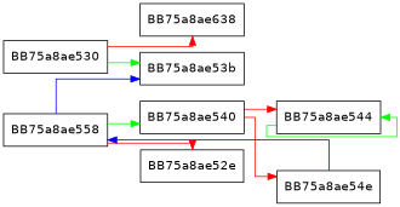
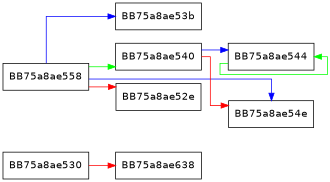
  digraph {
    fontname="DejaVu Sans"
    rankdir=LR
    splines=ortho
    node [fontname="DejaVu Sans" shape=box]
    edge [color=green fontname="DejaVu Sans"]
    BB75a8ae530
    BB75a8ae53b
    n3 [label=BB75a8ae638]
    BB75a8ae558
    BB75a8ae540
    n6 [label=BB75a8ae52e]
    BB75a8ae544
    BB75a8ae54e
-   BB75a8ae530 -> BB75a8ae53b
    BB75a8ae530 -> n3 [color=red]
    BB75a8ae558 -> BB75a8ae53b [color=blue]
    BB75a8ae558 -> BB75a8ae540
    BB75a8ae558 -> n6 [color=red]
-   BB75a8ae540 -> BB75a8ae544 [color=red]
+   BB75a8ae540 -> BB75a8ae544 [color=blue]
    BB75a8ae540 -> BB75a8ae54e [color=red]
    BB75a8ae544 -> BB75a8ae544
-   BB75a8ae54e -> BB75a8ae558 [color=blue]
+   BB75a8ae558 -> BB75a8ae54e [color=blue]
  }
